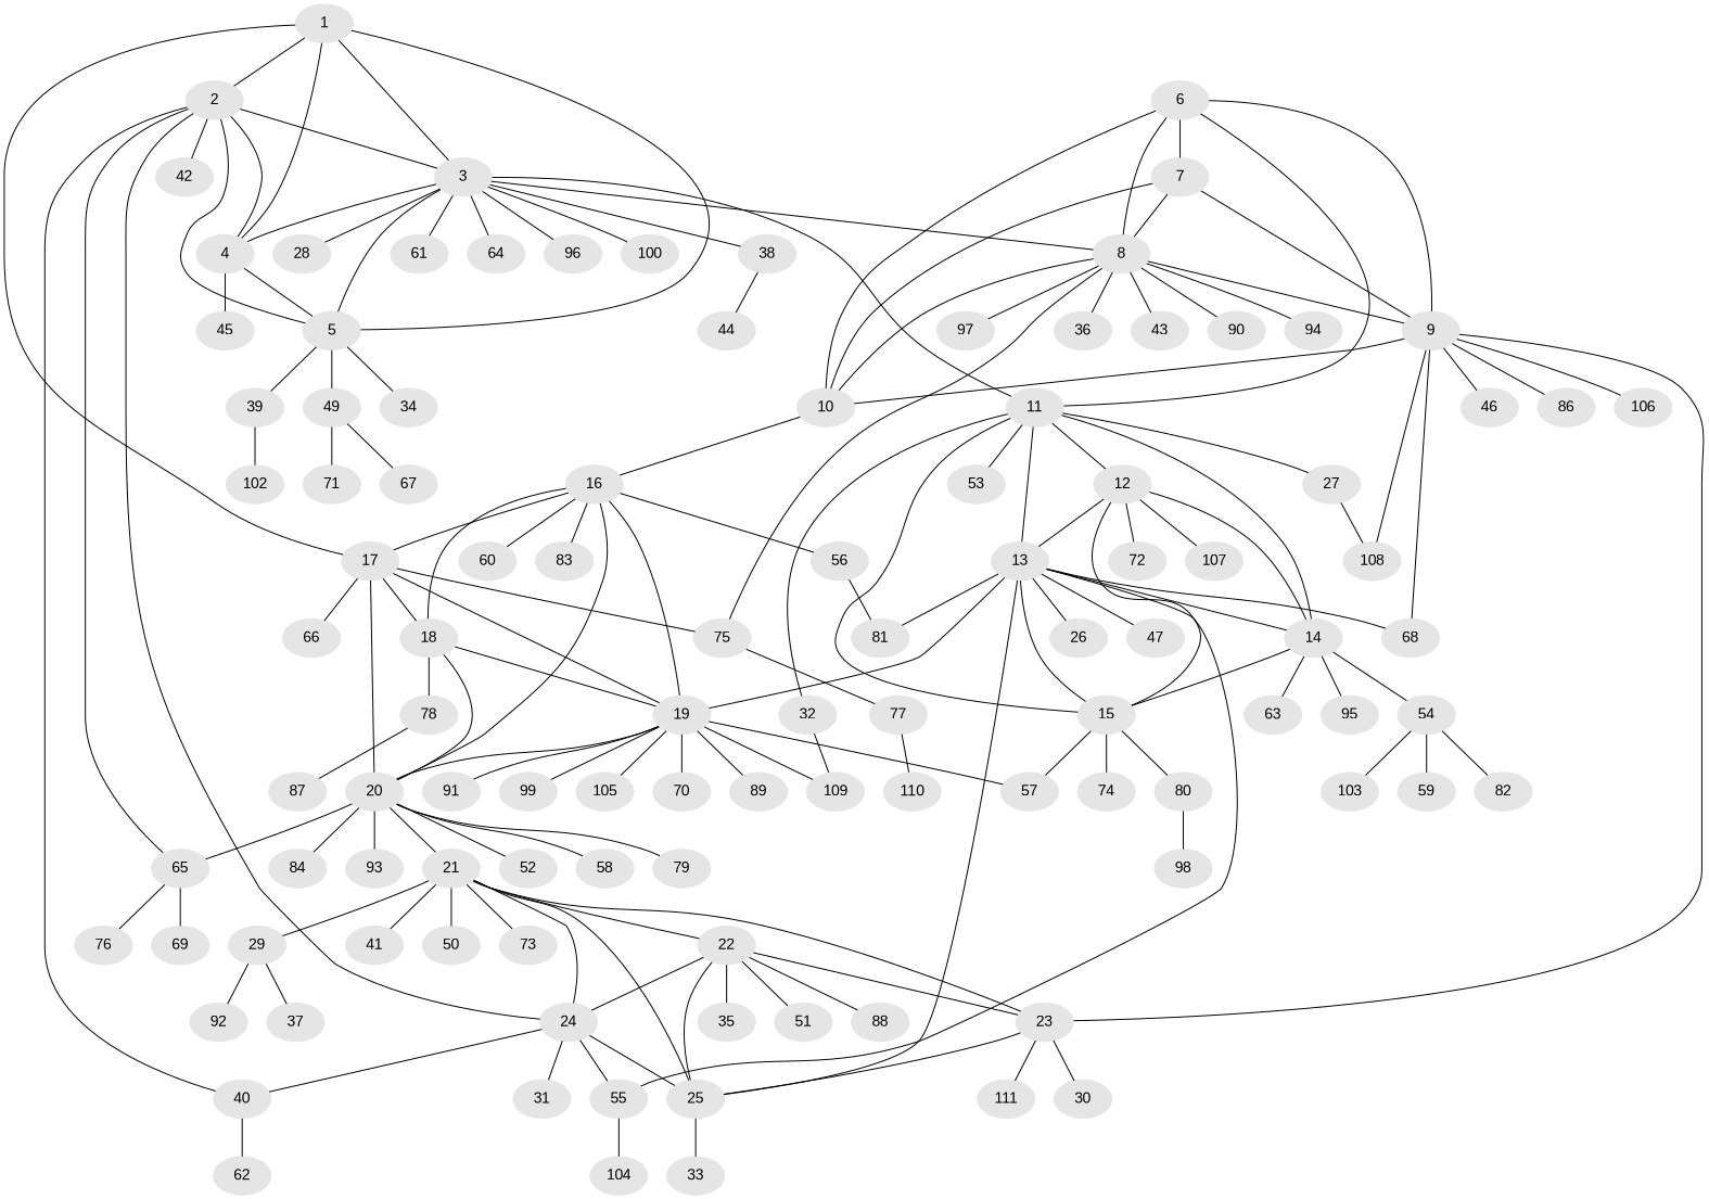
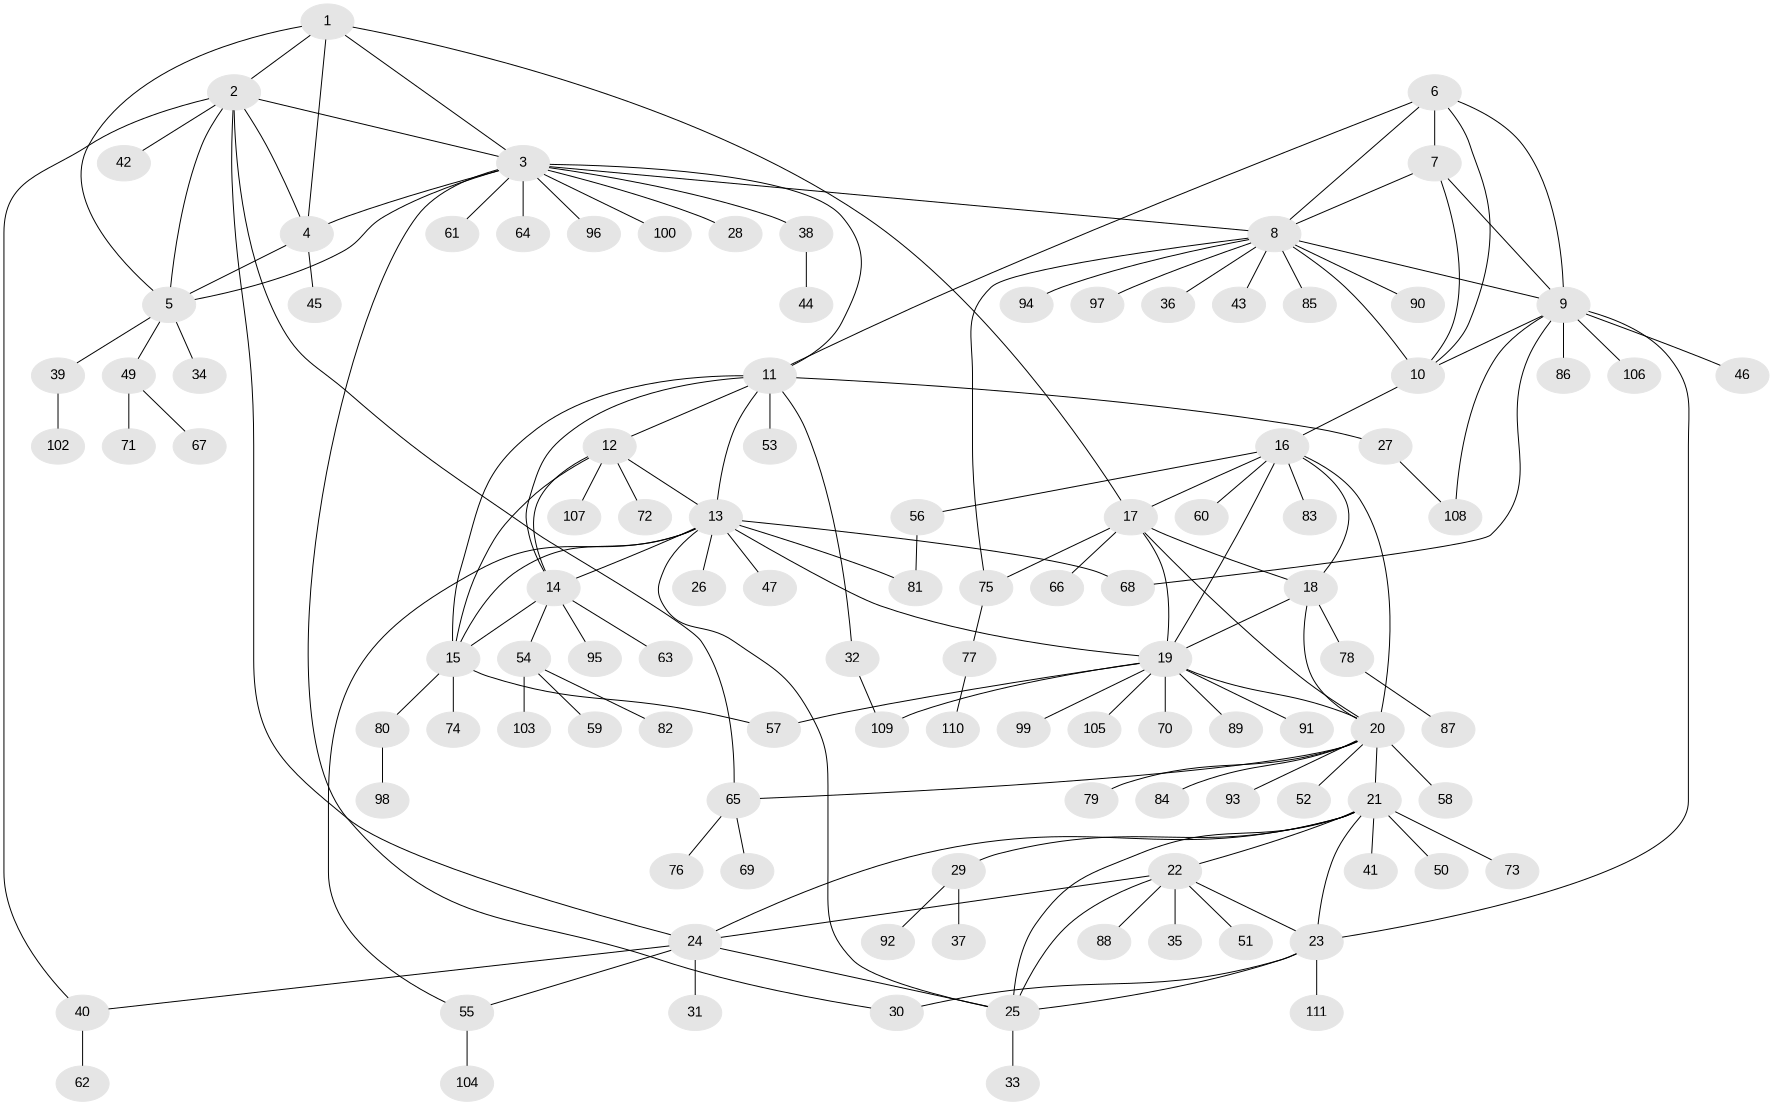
  graph {
    fontname="Liberation Sans"
    node [color=gray90 fontname="Liberation Sans" style=filled]
    edge [fontname="Liberation Sans"]
    1
    2
    3
    4
    5
    17
    24
    40
    42
    65
    8
    11
    28
    30
    38
    61
    64
    96
    100
    45
    34
    39
    49
    75
    19
    18
    20
    66
    25
    55
    31
    62
    69
    76
    9
    10
    36
    43
+   85
    90
    94
    97
    12
    13
    14
    15
    27
    32
    53
    44
    102
    67
    71
    6
    7
    23
    46
    68
    86
    106
    108
    16
    77
    111
    56
    60
    83
    72
    107
    26
    47
    81
    54
    63
    95
    57
    74
    80
    109
    70
    89
    91
    99
    105
    33
    104
    59
    82
    103
    98
    78
    21
    52
    58
    79
    84
    93
    87
    22
    29
    41
    50
    73
    35
    51
    88
    37
    92
    110
    1 -- 2
    1 -- 3
    1 -- 4
    1 -- 5
    1 -- 17
    2 -- 3
    2 -- 4
    2 -- 5
    2 -- 24
    2 -- 40
    2 -- 42
    2 -- 65
    3 -- 4
    3 -- 5
    3 -- 8
    3 -- 11
    3 -- 28
+   3 -- 30
    3 -- 38
    3 -- 61
    3 -- 64
    3 -- 96
    3 -- 100
    4 -- 5
    4 -- 45
    5 -- 34
    5 -- 39
    5 -- 49
    17 -- 75
    17 -- 19
    17 -- 18
    17 -- 20
    17 -- 66
    24 -- 40
    24 -- 25
    24 -- 55
    24 -- 31
    40 -- 62
    65 -- 69
    65 -- 76
    8 -- 75
    8 -- 9
    8 -- 10
    8 -- 36
    8 -- 43
+   8 -- 85
    8 -- 90
    8 -- 94
    8 -- 97
    11 -- 12
    11 -- 13
    11 -- 14
    11 -- 15
    11 -- 27
    11 -- 32
    11 -- 53
    38 -- 44
    39 -- 102
    49 -- 67
    49 -- 71
    75 -- 77
    19 -- 20
    19 -- 57
    19 -- 109
    19 -- 70
    19 -- 89
    19 -- 91
    19 -- 99
    19 -- 105
    18 -- 19
    18 -- 20
    18 -- 78
    20 -- 65
    20 -- 21
    20 -- 52
    20 -- 58
    20 -- 79
    20 -- 84
    20 -- 93
    25 -- 33
    55 -- 104
    9 -- 10
    9 -- 23
    9 -- 46
    9 -- 68
    9 -- 86
    9 -- 106
    9 -- 108
    10 -- 16
    12 -- 13
    12 -- 14
    12 -- 15
    12 -- 72
    12 -- 107
    13 -- 19
    13 -- 25
    13 -- 55
    13 -- 14
    13 -- 15
    13 -- 68
    13 -- 26
    13 -- 47
    13 -- 81
    14 -- 15
    14 -- 54
    14 -- 63
    14 -- 95
    15 -- 57
    15 -- 74
    15 -- 80
    27 -- 108
    32 -- 109
    6 -- 8
    6 -- 11
    6 -- 9
    6 -- 10
    6 -- 7
    7 -- 8
    7 -- 9
    7 -- 10
    23 -- 30
    23 -- 25
    23 -- 111
    16 -- 17
    16 -- 19
    16 -- 18
    16 -- 20
    16 -- 56
    16 -- 60
    16 -- 83
    77 -- 110
    56 -- 81
    54 -- 59
    54 -- 82
    54 -- 103
    80 -- 98
    78 -- 87
    21 -- 24
    21 -- 25
    21 -- 23
    21 -- 22
    21 -- 29
    21 -- 41
    21 -- 50
    21 -- 73
    22 -- 24
    22 -- 25
    22 -- 23
    22 -- 35
    22 -- 51
    22 -- 88
    29 -- 37
    29 -- 92
  }
